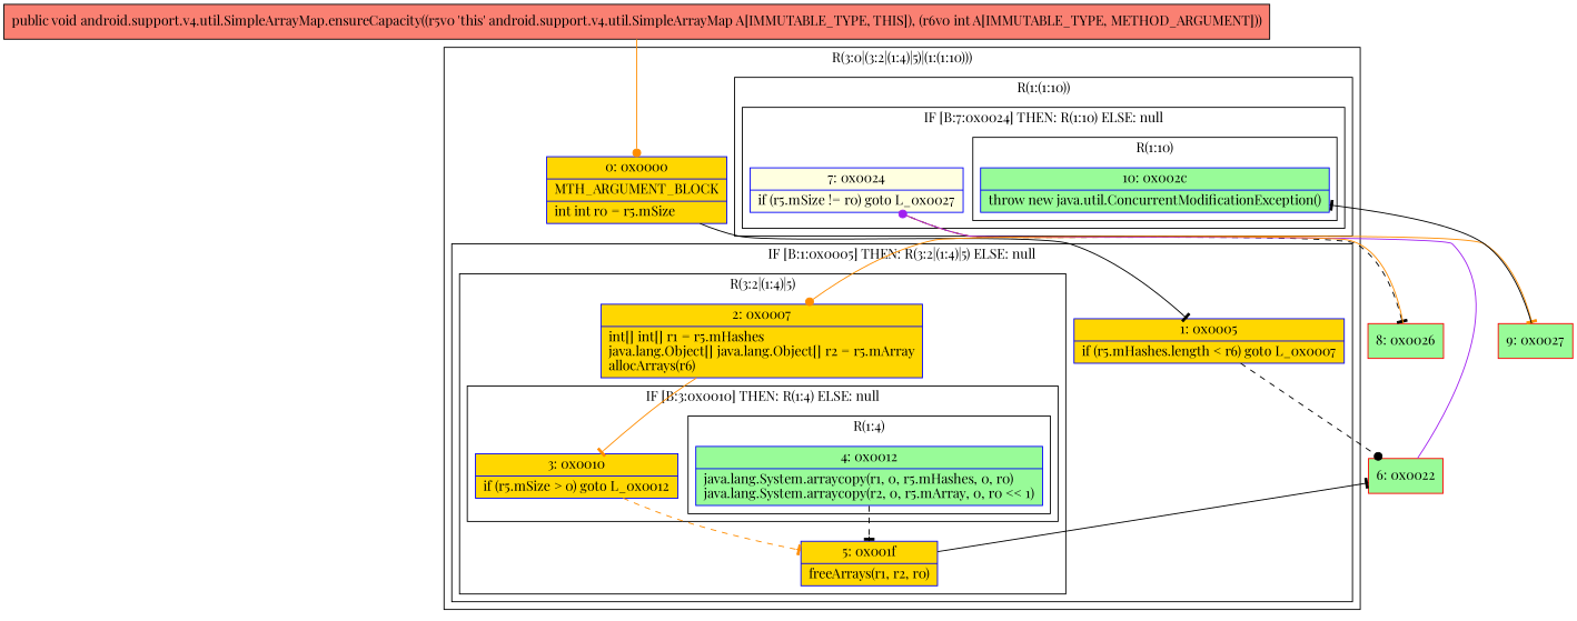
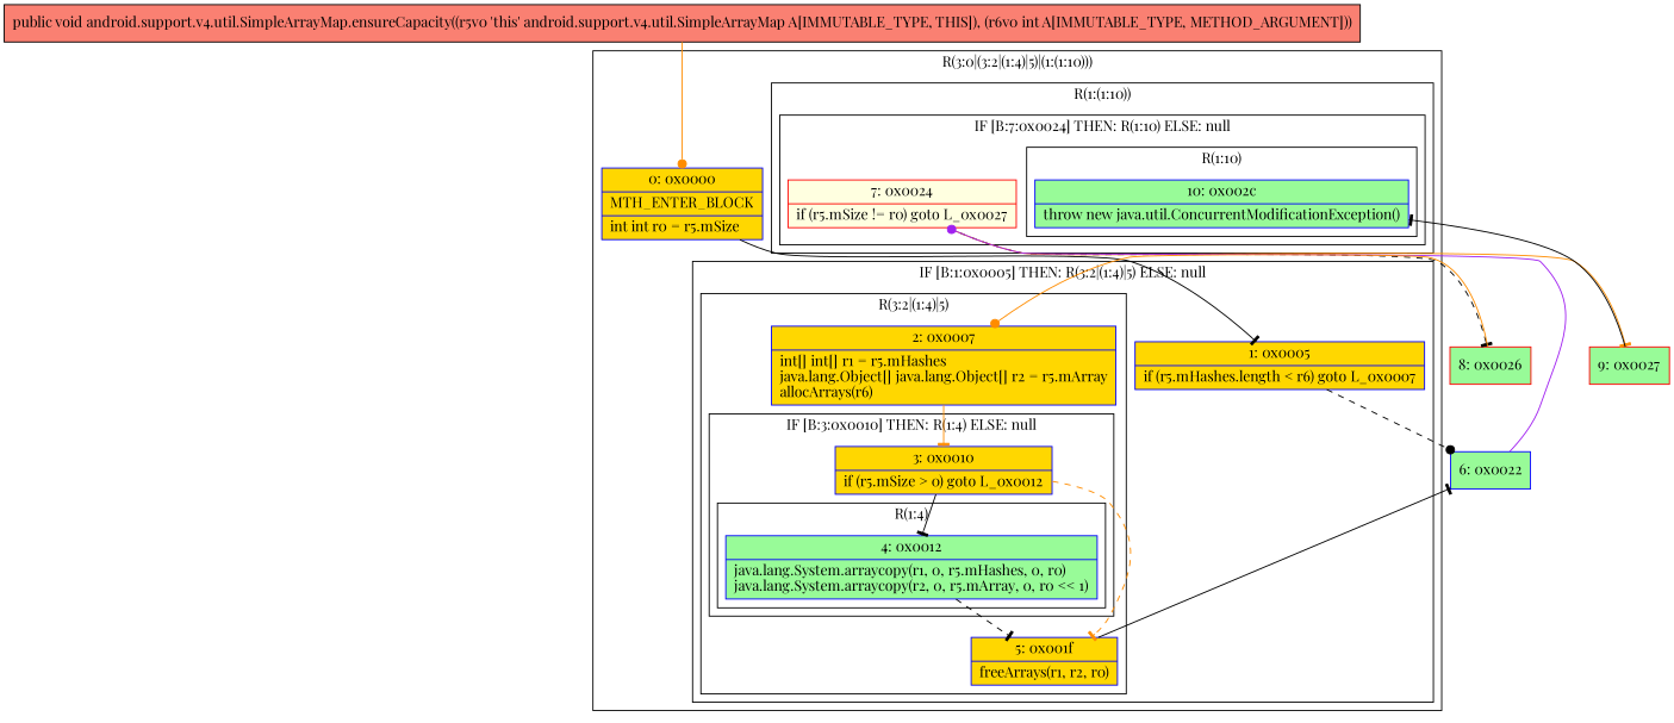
  digraph {
    fontname="Playfair Display"
    node [color=blue fillcolor=palegreen fontname="Playfair Display" shape=record style=filled]
    edge [arrowhead=tee color=black fontname="Playfair Display"]
    n1 [label="{4\:\ 0x0012|java.lang.System.arraycopy(r1, 0, r5.mHashes, 0, r0)\ljava.lang.System.arraycopy(r2, 0, r5.mArray, 0, r0 \<\< 1)\l}"]
    n2 [fillcolor=gold label="{3\:\ 0x0010|if (r5.mSize \> 0) goto L_0x0012\l}"]
    n3 [fillcolor=gold label="{2\:\ 0x0007|int[] int[] r1 = r5.mHashes\ljava.lang.Object[] java.lang.Object[] r2 = r5.mArray\lallocArrays(r6)\l}"]
    n4 [fillcolor=gold label="{5\:\ 0x001f|freeArrays(r1, r2, r0)\l}"]
    n5 [fillcolor=gold label="{1\:\ 0x0005|if (r5.mHashes.length \< r6) goto L_0x0007\l}"]
    n6 [label="{10\:\ 0x002c|throw new java.util.ConcurrentModificationException()\l}"]
-   n7 [fillcolor=lightyellow label="{7\:\ 0x0024|if (r5.mSize != r0) goto L_0x0027\l}"]
-   n8 [fillcolor=gold label="{0\:\ 0x0000|MTH_ARGUMENT_BLOCK\l|int int r0 = r5.mSize\l}"]
-   n9 [color=red label="{6\:\ 0x0022}"]
+   n7 [color=red fillcolor=lightyellow label="{7\:\ 0x0024|if (r5.mSize != r0) goto L_0x0027\l}"]
+   n8 [fillcolor=gold label="{0\:\ 0x0000|MTH_ENTER_BLOCK\l|int int r0 = r5.mSize\l}"]
+   n9 [label="{6\:\ 0x0022}"]
    n10 [color=red label="{8\:\ 0x0026}"]
    n11 [color=red label="{9\:\ 0x0027}"]
    n12 [fillcolor=salmon label="{public void android.support.v4.util.SimpleArrayMap.ensureCapacity((r5v0 'this' android.support.v4.util.SimpleArrayMap A[IMMUTABLE_TYPE, THIS]), (r6v0 int A[IMMUTABLE_TYPE, METHOD_ARGUMENT])) }" color=""]
    subgraph cluster_1 {
      label="R(3:0|(3:2|(1:4)|5)|(1:(1:10)))"
      n8
      subgraph cluster_2 {
        label="IF [B:1:0x0005] THEN: R(3:2|(1:4)|5) ELSE: null"
        n5
        subgraph cluster_3 {
          label="R(3:2|(1:4)|5)"
          n3
          n4
          subgraph cluster_4 {
            label="IF [B:3:0x0010] THEN: R(1:4) ELSE: null"
            n2
            subgraph cluster_5 {
              label="R(1:4)"
              n1
            }
          }
        }
      }
      subgraph cluster_6 {
        label="R(1:(1:10))"
        subgraph cluster_7 {
          label="IF [B:7:0x0024] THEN: R(1:10) ELSE: null"
          n7
          subgraph cluster_8 {
            label="R(1:10)"
            n6
          }
        }
      }
    }
    n1 -> n4 [style=dashed]
+   n2 -> n1
    n2 -> n4 [color=darkorange style=dashed]
    n3 -> n2 [color=darkorange]
    n4 -> n9
    n5 -> n9 [arrowhead=dot style=dashed]
    n7 -> n10 [style=dashed]
    n7 -> n11 [color=darkorange]
    n8 -> n5
    n9 -> n7 [arrowhead=dot color=purple]
    n10 -> n3 [arrowhead=dot color=darkorange]
    n11 -> n6
    n12 -> n8 [arrowhead=dot color=darkorange]
  }
